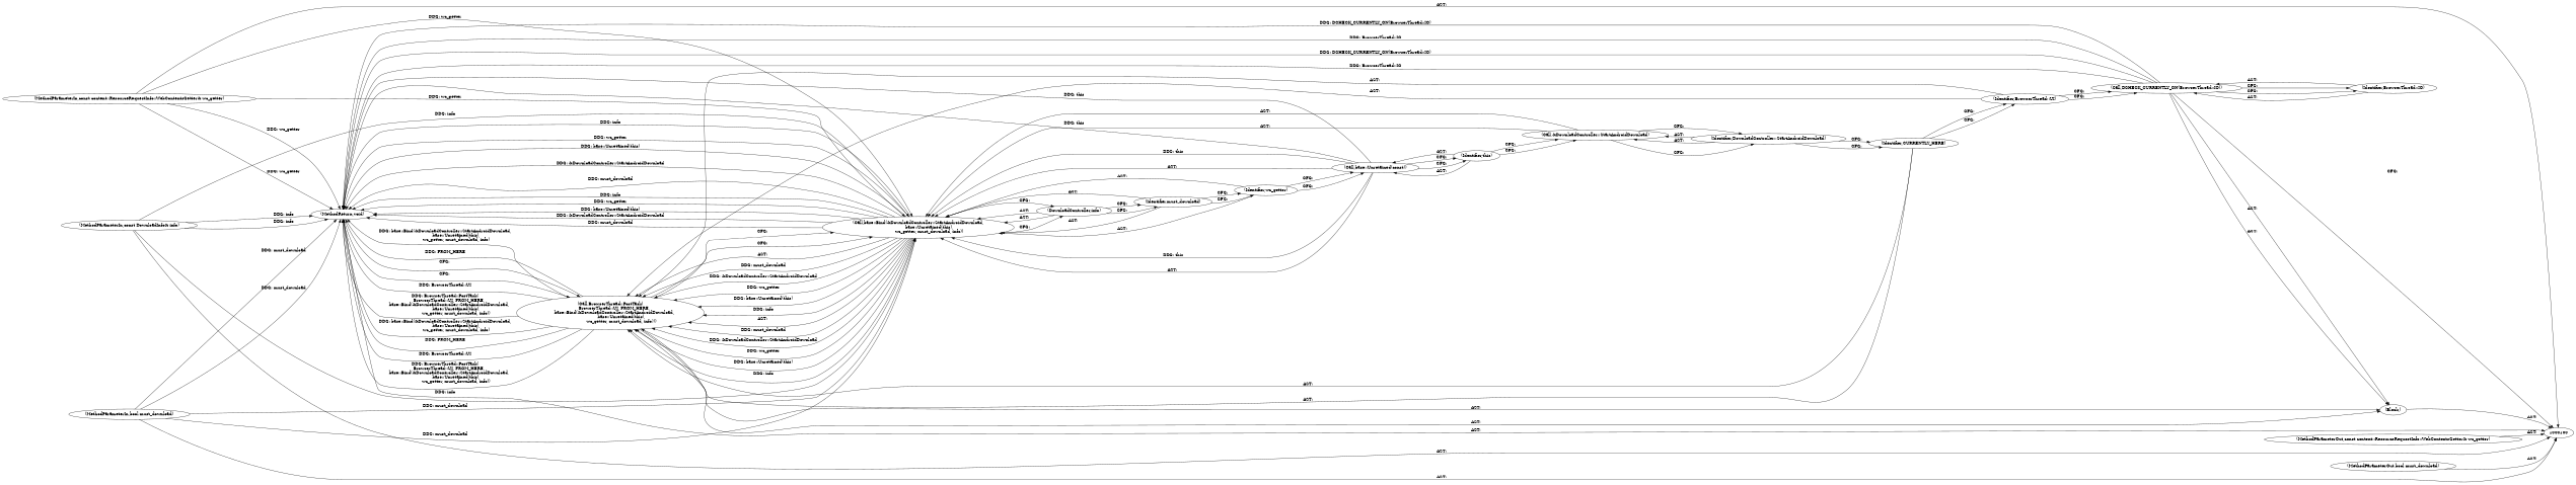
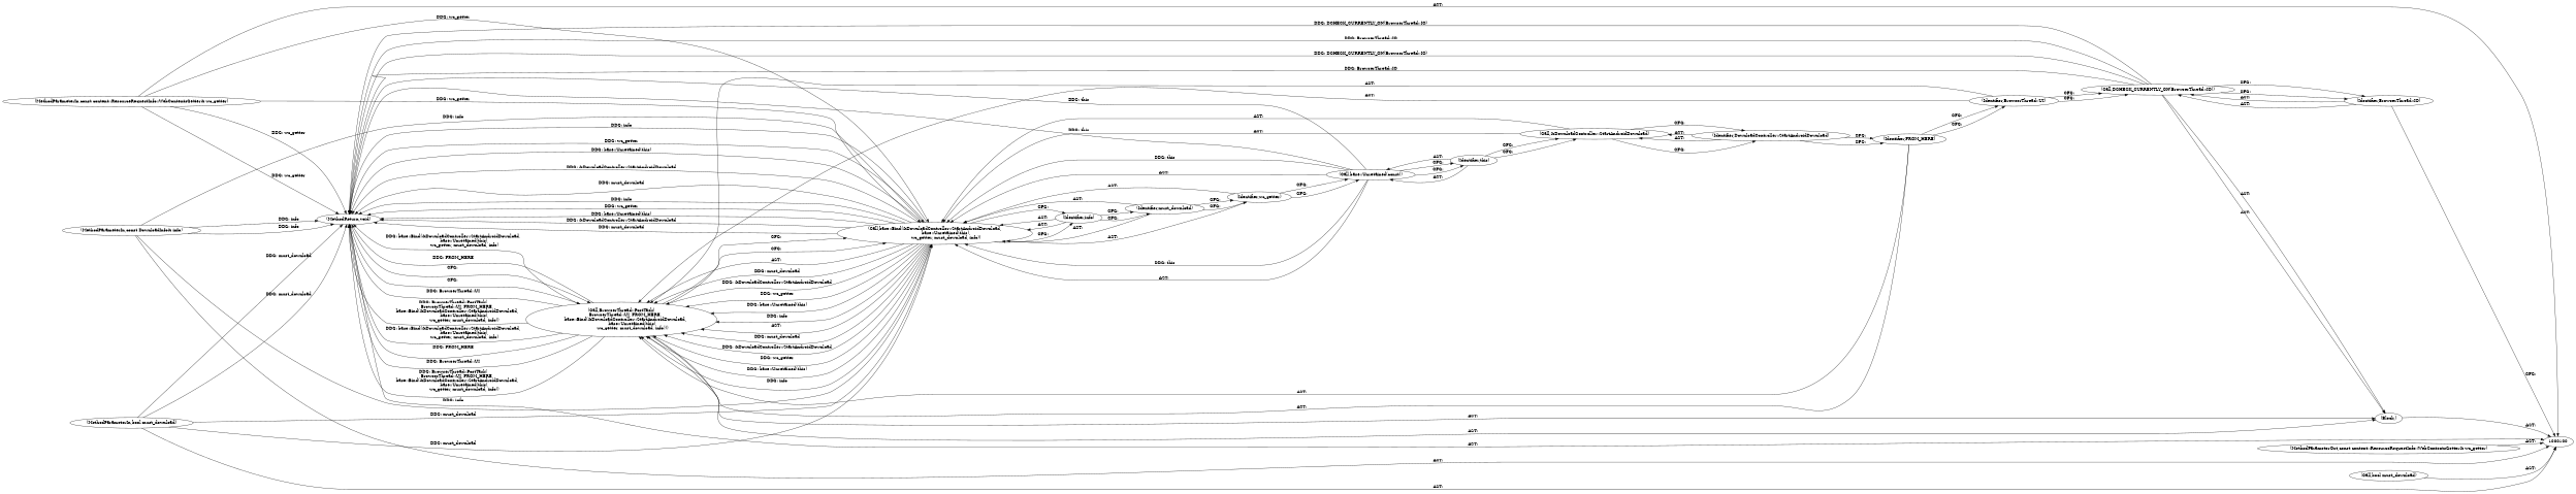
  digraph {
    rankdir=LR
    n1 [label="(MethodReturn,void)"]
    n2 [label="(Call,BrowserThread::PostTask(\n      BrowserThread::UI, FROM_HERE,\n      base::Bind(&DownloadController::StartAndroidDownload,\n                 base::Unretained(this),\n                 wc_getter, must_download, info)))"]
    1000100
    n4 [label="(Call,base::Bind(&DownloadController::StartAndroidDownload,\n                 base::Unretained(this),\n                 wc_getter, must_download, info))"]
    n5 [label="(Block,)"]
    n6 [label="(Identifier,wc_getter)"]
    n7 [label="(Call,base::Unretained(const))"]
-   n8 [label="(DownloadController,info)"]
+   n8 [label="(Identifier,info)"]
    n9 [label="(Identifier,this)"]
    n10 [label="(Identifier,must_download)"]
    n11 [label="(MethodParameterIn,const content::ResourceRequestInfo::WebContentsGetter& wc_getter)"]
    n12 [label="(MethodParameterOut,const content::ResourceRequestInfo::WebContentsGetter& wc_getter)"]
    n13 [label="(MethodParameterIn,bool must_download)"]
-   n14 [label="(MethodParameterOut,bool must_download)"]
+   n14 [label="(Call,bool must_download)"]
    n15 [label="(MethodParameterIn,const DownloadInfo& info)"]
    n16 [label="(Call,DCHECK_CURRENTLY_ON(BrowserThread::IO))"]
    n17 [label="(Identifier,BrowserThread::IO)"]
-   n18 [label="(Identifier,CURRENTLY_HERE)"]
+   n18 [label="(Identifier,FROM_HERE)"]
    n19 [label="(Identifier,BrowserThread::UI)"]
    n20 [label="(Call,&DownloadController::StartAndroidDownload)"]
    n21 [label="(Identifier,DownloadController::StartAndroidDownload)"]
    n1 -> n2 [label="CFG: "]
    n1 -> n2 [label="CFG: "]
    n1 -> 1000100 [label="AST: "]
    n2 -> n1 [label="DDG: BrowserThread::UI"]
    n2 -> n1 [label="DDG: BrowserThread::PostTask(\n      BrowserThread::UI, FROM_HERE,\n      base::Bind(&DownloadController::StartAndroidDownload,\n                 base::Unretained(this),\n                 wc_getter, must_download, info))"]
    n2 -> n1 [label="DDG: base::Bind(&DownloadController::StartAndroidDownload,\n                 base::Unretained(this),\n                 wc_getter, must_download, info)"]
    n2 -> n1 [label="DDG: FROM_HERE"]
    n2 -> n1 [label="DDG: BrowserThread::UI"]
    n2 -> n1 [label="DDG: BrowserThread::PostTask(\n      BrowserThread::UI, FROM_HERE,\n      base::Bind(&DownloadController::StartAndroidDownload,\n                 base::Unretained(this),\n                 wc_getter, must_download, info))"]
    n2 -> n1 [label="DDG: base::Bind(&DownloadController::StartAndroidDownload,\n                 base::Unretained(this),\n                 wc_getter, must_download, info)"]
    n2 -> n1 [label="DDG: FROM_HERE"]
    n2 -> n4 [label="CFG: "]
    n2 -> n4 [label="CFG: "]
    n2 -> n5 [label="AST: "]
    n2 -> n5 [label="AST: "]
    n4 -> n1 [label="DDG: info"]
    n4 -> n1 [label="DDG: wc_getter"]
    n4 -> n1 [label="DDG: base::Unretained(this)"]
    n4 -> n1 [label="DDG: &DownloadController::StartAndroidDownload"]
    n4 -> n1 [label="DDG: must_download"]
    n4 -> n1 [label="DDG: info"]
    n4 -> n1 [label="DDG: wc_getter"]
    n4 -> n1 [label="DDG: base::Unretained(this)"]
    n4 -> n1 [label="DDG: &DownloadController::StartAndroidDownload"]
    n4 -> n1 [label="DDG: must_download"]
    n4 -> n2 [label="AST: "]
    n4 -> n2 [label="DDG: must_download"]
    n4 -> n2 [label="DDG: &DownloadController::StartAndroidDownload"]
    n4 -> n2 [label="DDG: wc_getter"]
    n4 -> n2 [label="DDG: base::Unretained(this)"]
    n4 -> n2 [label="DDG: info"]
    n4 -> n2 [label="AST: "]
    n4 -> n2 [label="DDG: must_download"]
    n4 -> n2 [label="DDG: &DownloadController::StartAndroidDownload"]
    n4 -> n2 [label="DDG: wc_getter"]
    n4 -> n2 [label="DDG: base::Unretained(this)"]
    n4 -> n2 [label="DDG: info"]
    n4 -> n8 [label="CFG: "]
    n4 -> n8 [label="CFG: "]
    n5 -> 1000100 [label="AST: "]
    n6 -> n4 [label="AST: "]
    n6 -> n4 [label="AST: "]
    n6 -> n7 [label="CFG: "]
    n6 -> n7 [label="CFG: "]
    n7 -> n1 [label="DDG: this"]
    n7 -> n1 [label="DDG: this"]
    n7 -> n4 [label="AST: "]
    n7 -> n4 [label="DDG: this"]
    n7 -> n4 [label="AST: "]
    n7 -> n4 [label="DDG: this"]
    n7 -> n9 [label="CFG: "]
    n7 -> n9 [label="CFG: "]
    n8 -> n4 [label="AST: "]
    n8 -> n4 [label="AST: "]
    n8 -> n10 [label="CFG: "]
    n8 -> n10 [label="CFG: "]
    n9 -> n7 [label="AST: "]
    n9 -> n7 [label="AST: "]
    n9 -> n20 [label="CFG: "]
    n9 -> n20 [label="CFG: "]
    n10 -> n4 [label="AST: "]
    n10 -> n4 [label="AST: "]
    n10 -> n6 [label="CFG: "]
    n10 -> n6 [label="CFG: "]
    n11 -> n1 [label="DDG: wc_getter"]
    n11 -> n1 [label="DDG: wc_getter"]
    n11 -> 1000100 [label="AST: "]
    n11 -> n4 [label="DDG: wc_getter"]
    n11 -> n4 [label="DDG: wc_getter"]
    n12 -> 1000100 [label="AST: "]
    n13 -> n1 [label="DDG: must_download"]
    n13 -> n1 [label="DDG: must_download"]
    n13 -> 1000100 [label="AST: "]
    n13 -> n4 [label="DDG: must_download"]
    n13 -> n4 [label="DDG: must_download"]
    n14 -> 1000100 [label="AST: "]
    n15 -> n1 [label="DDG: info"]
    n15 -> n1 [label="DDG: info"]
    n15 -> 1000100 [label="AST: "]
    n15 -> n4 [label="DDG: info"]
    n15 -> n4 [label="DDG: info"]
    n16 -> n1 [label="DDG: DCHECK_CURRENTLY_ON(BrowserThread::IO)"]
    n16 -> n1 [label="DDG: BrowserThread::IO"]
    n16 -> n1 [label="DDG: DCHECK_CURRENTLY_ON(BrowserThread::IO)"]
    n16 -> n1 [label="DDG: BrowserThread::IO"]
    n16 -> n5 [label="AST: "]
    n16 -> n5 [label="AST: "]
    n16 -> n17 [label="CFG: "]
    n16 -> n17 [label="CFG: "]
-   n16 -> 1000100 [label="CFG: "]
+   n17 -> 1000100 [label="CFG: "]
    n17 -> n16 [label="AST: "]
    n17 -> n16 [label="AST: "]
    n18 -> n2 [label="AST: "]
    n18 -> n2 [label="AST: "]
    n18 -> n19 [label="CFG: "]
    n18 -> n19 [label="CFG: "]
    n19 -> n2 [label="AST: "]
    n19 -> n2 [label="AST: "]
    n19 -> n16 [label="CFG: "]
    n19 -> n16 [label="CFG: "]
    n20 -> n4 [label="AST: "]
    n20 -> n4 [label="AST: "]
    n20 -> n21 [label="CFG: "]
    n20 -> n21 [label="CFG: "]
    n21 -> n18 [label="CFG: "]
    n21 -> n18 [label="CFG: "]
    n21 -> n20 [label="AST: "]
    n21 -> n20 [label="AST: "]
  }
